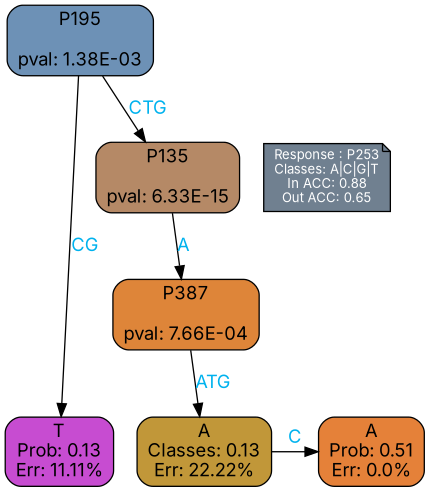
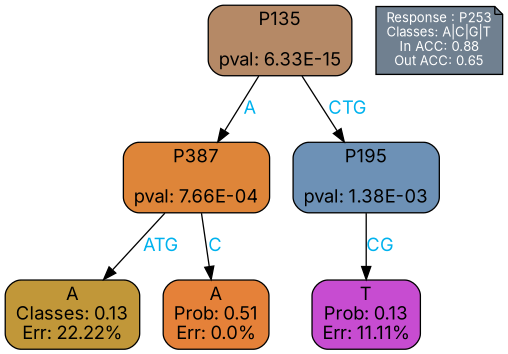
  digraph {
    fontname=Inter
    ranksep=equally
    splines=polylines
    node [color=black fontname=Inter shape=box style="filled, rounded"]
    edge [fontcolor=deepskyblue2 fontname=Inter]
    n1 [fillcolor="#c19739" label="A\nClasses: 0.13\nErr: 22.22%"]
    n2 [fillcolor="#e58139" label="A\nProb: 0.51\nErr: 0.0%"]
    n3 [fillcolor="#c74cd1" label="T\nProb: 0.13\nErr: 11.11%"]
    n4 [align=left fillcolor=slategray fontcolor=white fontsize=10 label="Response : P253\nClasses: A|C|G|T\nIn ACC: 0.88\nOut ACC: 0.65\n" shape=note style=filled]
    n5 [fillcolor="#b58966" label="P135\n\npval: 6.33E-15"]
    n6 [fillcolor="#de8539" label="P387\n\npval: 7.66E-04"]
    n7 [fillcolor="#6d91b6" label="P195\n\npval: 1.38E-03"]
    subgraph sub_1 {
      rank=same
      n1
      n2
      n3
    }
    subgraph sub_2 {
      rank=same
      n4
      n5
    }
    n5 -> n6 [label=A]
-   n7 -> n5 [label=CTG]
+   n5 -> n7 [label=CTG]
    n6 -> n1 [label=ATG]
-   n1 -> n2 [label=C]
+   n6 -> n2 [label=C]
    n7 -> n3 [label=CG]
  }
